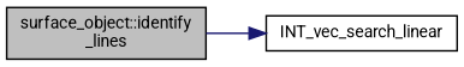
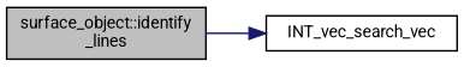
  digraph {
    rankdir=LR
    fontname=Roboto
    node [color=black fontname=Roboto fontsize=10 shape=record style=filled]
    n1 [fillcolor=grey75 fontcolor=black height=0.2 label="surface_object::identify\l_lines" width=0.4]
-   n2 [fillcolor=white height=0.2 label=INT_vec_search_linear width=0.4]
+   n2 [fillcolor=white height=0.2 label=INT_vec_search_vec width=0.4]
    n1 -> n2 [color=midnightblue fontname=Roboto fontsize=10 labelfontname=Helvetica labelfontsize=10 style=solid]
  }
